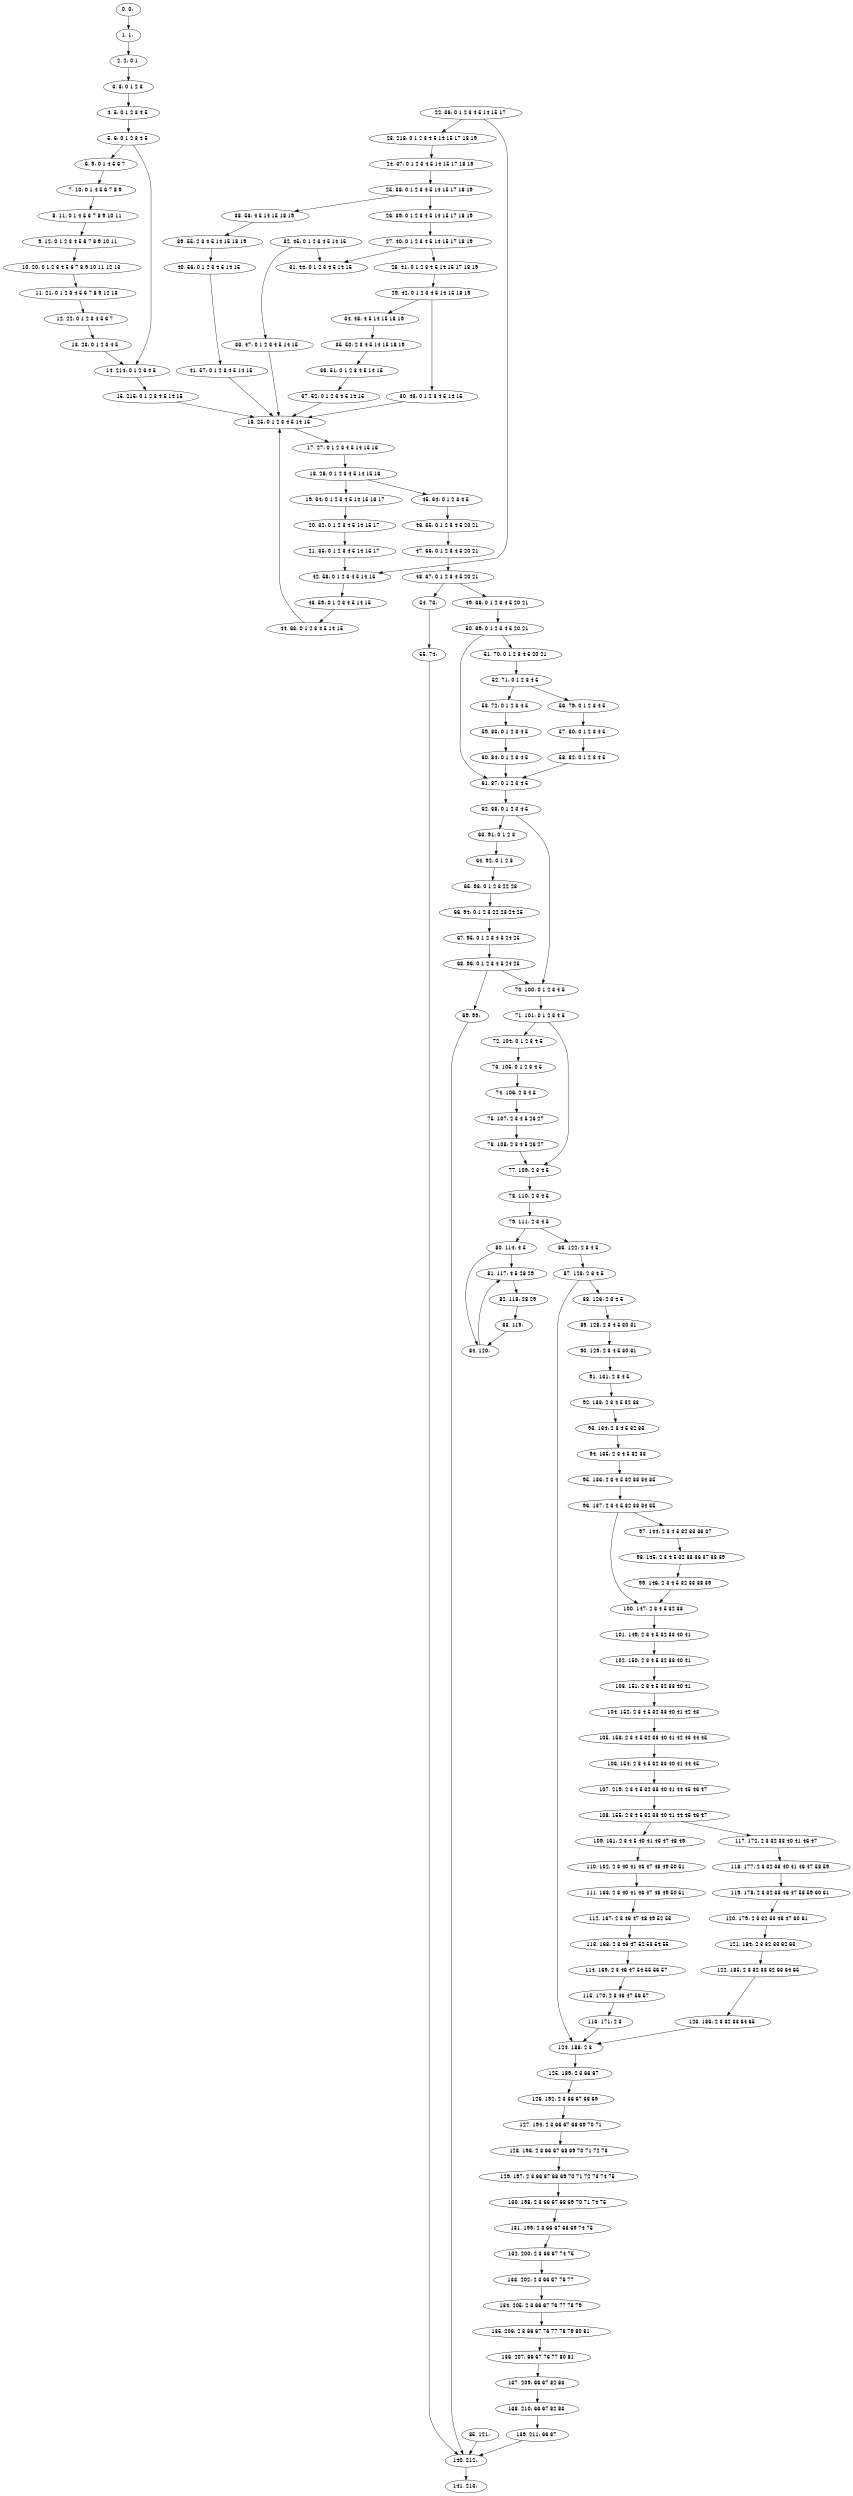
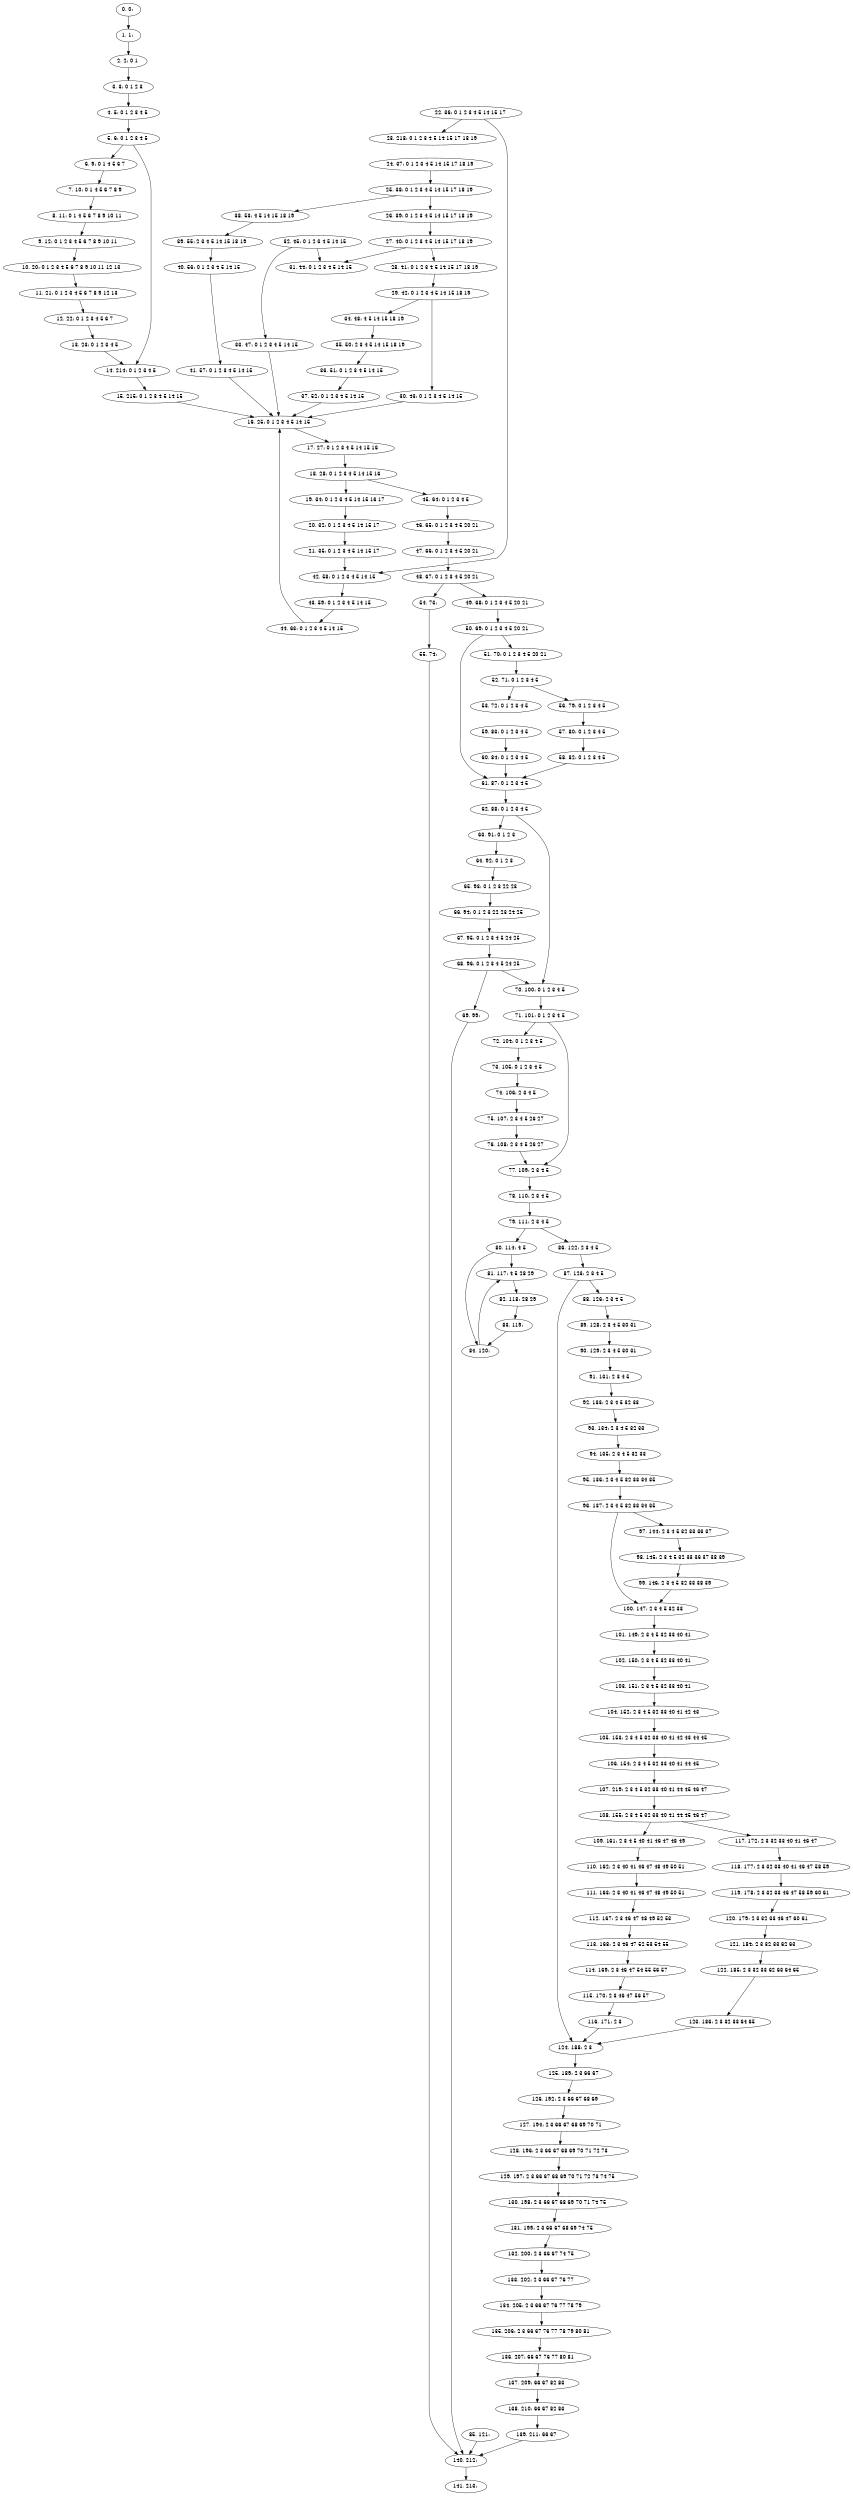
  digraph {
    n1 [label="0, 0: "]
    n2 [label="1, 1: "]
    n3 [label="2, 2: 0 1 "]
    n4 [label="3, 3: 0 1 2 3 "]
    n5 [label="4, 5: 0 1 2 3 4 5 "]
    n6 [label="5, 6: 0 1 2 3 4 5 "]
    n7 [label="6, 9: 0 1 4 5 6 7 "]
    n8 [label="14, 214: 0 1 2 3 4 5 "]
    n9 [label="7, 10: 0 1 4 5 6 7 8 9 "]
    n10 [label="15, 215: 0 1 2 3 4 5 14 15 "]
    n11 [label="8, 11: 0 1 4 5 6 7 8 9 10 11 "]
    n12 [label="9, 12: 0 1 2 3 4 5 6 7 8 9 10 11 "]
    n13 [label="10, 20: 0 1 2 3 4 5 6 7 8 9 10 11 12 13 "]
    n14 [label="11, 21: 0 1 2 3 4 5 6 7 8 9 12 13 "]
    n15 [label="12, 22: 0 1 2 3 4 5 6 7 "]
    n16 [label="13, 23: 0 1 2 3 4 5 "]
    n17 [label="16, 25: 0 1 2 3 4 5 14 15 "]
    n18 [label="17, 27: 0 1 2 3 4 5 14 15 16 "]
    n19 [label="18, 28: 0 1 2 3 4 5 14 15 16 "]
    n20 [label="19, 34: 0 1 2 3 4 5 14 15 16 17 "]
    n21 [label="45, 64: 0 1 2 3 4 5 "]
    n22 [label="20, 32: 0 1 2 3 4 5 14 15 17 "]
    n23 [label="46, 65: 0 1 2 3 4 5 20 21 "]
    n24 [label="21, 35: 0 1 2 3 4 5 14 15 17 "]
    n25 [label="42, 58: 0 1 2 3 4 5 14 15 "]
    n26 [label="22, 36: 0 1 2 3 4 5 14 15 17 "]
    n27 [label="23, 218: 0 1 2 3 4 5 14 15 17 18 19 "]
    n28 [label="24, 37: 0 1 2 3 4 5 14 15 17 18 19 "]
    n29 [label="43, 59: 0 1 2 3 4 5 14 15 "]
    n30 [label="25, 38: 0 1 2 3 4 5 14 15 17 18 19 "]
    n31 [label="26, 39: 0 1 2 3 4 5 14 15 17 18 19 "]
    n32 [label="38, 53: 4 5 14 15 18 19 "]
    n33 [label="27, 40: 0 1 2 3 4 5 14 15 17 18 19 "]
    n34 [label="39, 55: 2 3 4 5 14 15 18 19 "]
    n35 [label="28, 41: 0 1 2 3 4 5 14 15 17 18 19 "]
    n36 [label="31, 44: 0 1 2 3 4 5 14 15 "]
    n37 [label="29, 42: 0 1 2 3 4 5 14 15 18 19 "]
    n38 [label="30, 43: 0 1 2 3 4 5 14 15 "]
    n39 [label="34, 48: 4 5 14 15 18 19 "]
    n40 [label="35, 50: 2 3 4 5 14 15 18 19 "]
    n41 [label="32, 45: 0 1 2 3 4 5 14 15 "]
    n42 [label="33, 47: 0 1 2 3 4 5 14 15 "]
    n43 [label="36, 51: 0 1 2 3 4 5 14 15 "]
    n44 [label="37, 52: 0 1 2 3 4 5 14 15 "]
    n45 [label="40, 56: 0 1 2 3 4 5 14 15 "]
    n46 [label="41, 57: 0 1 2 3 4 5 14 15 "]
    n47 [label="44, 63: 0 1 2 3 4 5 14 15 "]
    n48 [label="47, 66: 0 1 2 3 4 5 20 21 "]
    n49 [label="48, 67: 0 1 2 3 4 5 20 21 "]
    n50 [label="49, 68: 0 1 2 3 4 5 20 21 "]
    n51 [label="54, 73: "]
    n52 [label="50, 69: 0 1 2 3 4 5 20 21 "]
    n53 [label="55, 74: "]
    n54 [label="51, 70: 0 1 2 3 4 5 20 21 "]
    n55 [label="61, 87: 0 1 2 3 4 5 "]
    n56 [label="52, 71: 0 1 2 3 4 5 "]
    n57 [label="62, 88: 0 1 2 3 4 5 "]
    n58 [label="53, 72: 0 1 2 3 4 5 "]
    n59 [label="56, 79: 0 1 2 3 4 5 "]
    n60 [label="59, 83: 0 1 2 3 4 5 "]
    n61 [label="57, 80: 0 1 2 3 4 5 "]
    n62 [label="60, 84: 0 1 2 3 4 5 "]
    n63 [label="140, 212: "]
    n64 [label="141, 213: "]
    n65 [label="58, 82: 0 1 2 3 4 5 "]
    n66 [label="63, 91: 0 1 2 3 "]
    n67 [label="70, 100: 0 1 2 3 4 5 "]
    n68 [label="64, 92: 0 1 2 3 "]
    n69 [label="71, 101: 0 1 2 3 4 5 "]
    n70 [label="65, 93: 0 1 2 3 22 23 "]
    n71 [label="66, 94: 0 1 2 3 22 23 24 25 "]
    n72 [label="67, 95: 0 1 2 3 4 5 24 25 "]
    n73 [label="68, 96: 0 1 2 3 4 5 24 25 "]
    n74 [label="69, 99: "]
    n75 [label="72, 104: 0 1 2 3 4 5 "]
    n76 [label="77, 109: 2 3 4 5 "]
    n77 [label="73, 105: 0 1 2 3 4 5 "]
    n78 [label="78, 110: 2 3 4 5 "]
    n79 [label="74, 106: 2 3 4 5 "]
    n80 [label="75, 107: 2 3 4 5 26 27 "]
    n81 [label="76, 108: 2 3 4 5 26 27 "]
    n82 [label="79, 111: 2 3 4 5 "]
    n83 [label="80, 114: 4 5 "]
    n84 [label="86, 122: 2 3 4 5 "]
    n85 [label="81, 117: 4 5 28 29 "]
    n86 [label="84, 120: "]
    n87 [label="87, 123: 2 3 4 5 "]
    n88 [label="82, 118: 28 29 "]
    n89 [label="83, 119: "]
    n90 [label="85, 121: "]
    n91 [label="88, 126: 2 3 4 5 "]
    n92 [label="124, 188: 2 3 "]
    n93 [label="89, 128: 2 3 4 5 30 31 "]
    n94 [label="125, 189: 2 3 66 67 "]
    n95 [label="90, 129: 2 3 4 5 30 31 "]
    n96 [label="91, 131: 2 3 4 5 "]
    n97 [label="92, 133: 2 3 4 5 32 33 "]
    n98 [label="93, 134: 2 3 4 5 32 33 "]
    n99 [label="94, 135: 2 3 4 5 32 33 "]
    n100 [label="95, 136: 2 3 4 5 32 33 34 35 "]
    n101 [label="96, 137: 2 3 4 5 32 33 34 35 "]
    n102 [label="97, 144: 2 3 4 5 32 33 36 37 "]
    n103 [label="100, 147: 2 3 4 5 32 33 "]
    n104 [label="98, 145: 2 3 4 5 32 33 36 37 38 39 "]
    n105 [label="101, 149: 2 3 4 5 32 33 40 41 "]
    n106 [label="99, 146: 2 3 4 5 32 33 38 39 "]
    n107 [label="102, 150: 2 3 4 5 32 33 40 41 "]
    n108 [label="103, 151: 2 3 4 5 32 33 40 41 "]
    n109 [label="104, 152: 2 3 4 5 32 33 40 41 42 43 "]
    n110 [label="105, 153: 2 3 4 5 32 33 40 41 42 43 44 45 "]
    n111 [label="106, 154: 2 3 4 5 32 33 40 41 44 45 "]
    n112 [label="107, 219: 2 3 4 5 32 33 40 41 44 45 46 47 "]
    n113 [label="108, 155: 2 3 4 5 32 33 40 41 44 45 46 47 "]
    n114 [label="109, 161: 2 3 4 5 40 41 46 47 48 49 "]
    n115 [label="117, 172: 2 3 32 33 40 41 46 47 "]
    n116 [label="110, 162: 2 3 40 41 46 47 48 49 50 51 "]
    n117 [label="118, 177: 2 3 32 33 40 41 46 47 58 59 "]
    n118 [label="111, 163: 2 3 40 41 46 47 48 49 50 51 "]
    n119 [label="112, 167: 2 3 46 47 48 49 52 53 "]
    n120 [label="113, 168: 2 3 46 47 52 53 54 55 "]
    n121 [label="114, 169: 2 3 46 47 54 55 56 57 "]
    n122 [label="115, 170: 2 3 46 47 56 57 "]
    n123 [label="116, 171: 2 3 "]
    n124 [label="119, 178: 2 3 32 33 46 47 58 59 60 61 "]
    n125 [label="120, 179: 2 3 32 33 46 47 60 61 "]
    n126 [label="121, 184: 2 3 32 33 62 63 "]
    n127 [label="122, 185: 2 3 32 33 62 63 64 65 "]
    n128 [label="123, 186: 2 3 32 33 64 65 "]
    n129 [label="126, 192: 2 3 66 67 68 69 "]
    n130 [label="127, 194: 2 3 66 67 68 69 70 71 "]
    n131 [label="128, 196: 2 3 66 67 68 69 70 71 72 73 "]
    n132 [label="129, 197: 2 3 66 67 68 69 70 71 72 73 74 75 "]
    n133 [label="130, 198: 2 3 66 67 68 69 70 71 74 75 "]
    n134 [label="131, 199: 2 3 66 67 68 69 74 75 "]
    n135 [label="132, 200: 2 3 66 67 74 75 "]
    n136 [label="133, 202: 2 3 66 67 76 77 "]
    n137 [label="134, 205: 2 3 66 67 76 77 78 79 "]
    n138 [label="135, 206: 2 3 66 67 76 77 78 79 80 81 "]
    n139 [label="136, 207: 66 67 76 77 80 81 "]
    n140 [label="137, 209: 66 67 82 83 "]
    n141 [label="138, 210: 66 67 82 83 "]
    n142 [label="139, 211: 66 67 "]
    n1 -> n2
    n2 -> n3
    n3 -> n4
    n4 -> n5
    n5 -> n6
    n6 -> n7
    n6 -> n8
    n7 -> n9
    n8 -> n10
    n9 -> n11
    n10 -> n17
    n11 -> n12
    n12 -> n13
    n13 -> n14
    n14 -> n15
    n15 -> n16
    n16 -> n8
    n17 -> n18
    n18 -> n19
    n19 -> n20
    n19 -> n21
    n20 -> n22
    n21 -> n23
    n22 -> n24
    n23 -> n48
    n24 -> n25
    n25 -> n29
    n26 -> n25
    n26 -> n27
-   n27 -> n28
    n28 -> n30
    n29 -> n47
    n30 -> n31
    n30 -> n32
    n31 -> n33
    n32 -> n34
    n33 -> n35
    n33 -> n36
    n34 -> n45
    n35 -> n37
    n37 -> n38
    n37 -> n39
    n38 -> n17
    n39 -> n40
    n40 -> n43
    n41 -> n36
    n41 -> n42
    n42 -> n17
    n43 -> n44
    n44 -> n17
    n45 -> n46
    n46 -> n17
    n47 -> n17
    n48 -> n49
    n49 -> n50
    n49 -> n51
    n50 -> n52
    n51 -> n53
    n52 -> n54
    n52 -> n55
    n53 -> n63
    n54 -> n56
    n55 -> n57
    n56 -> n58
    n56 -> n59
    n57 -> n66
    n57 -> n67
-   n58 -> n60
    n59 -> n61
    n60 -> n62
    n61 -> n65
    n62 -> n55
    n63 -> n64
    n65 -> n55
    n66 -> n68
    n67 -> n69
    n68 -> n70
    n69 -> n75
    n69 -> n76
    n70 -> n71
    n71 -> n72
    n72 -> n73
    n73 -> n67
    n73 -> n74
    n74 -> n63
    n75 -> n77
    n76 -> n78
    n77 -> n79
    n78 -> n82
    n79 -> n80
    n80 -> n81
    n81 -> n76
    n82 -> n83
    n82 -> n84
    n83 -> n85
    n83 -> n86
    n84 -> n87
    n85 -> n88
    n86 -> n85
    n87 -> n91
    n87 -> n92
    n88 -> n89
    n89 -> n86
    n90 -> n63
    n91 -> n93
    n92 -> n94
    n93 -> n95
    n94 -> n129
    n95 -> n96
    n96 -> n97
    n97 -> n98
    n98 -> n99
    n99 -> n100
    n100 -> n101
    n101 -> n102
    n101 -> n103
    n102 -> n104
    n103 -> n105
    n104 -> n106
    n105 -> n107
    n106 -> n103
    n107 -> n108
    n108 -> n109
    n109 -> n110
    n110 -> n111
    n111 -> n112
    n112 -> n113
    n113 -> n114
    n113 -> n115
    n114 -> n116
    n115 -> n117
    n116 -> n118
    n117 -> n124
    n118 -> n119
    n119 -> n120
    n120 -> n121
    n121 -> n122
    n122 -> n123
    n123 -> n92
    n124 -> n125
    n125 -> n126
    n126 -> n127
    n127 -> n128
    n128 -> n92
    n129 -> n130
    n130 -> n131
    n131 -> n132
    n132 -> n133
    n133 -> n134
    n134 -> n135
    n135 -> n136
    n136 -> n137
    n137 -> n138
    n138 -> n139
    n139 -> n140
    n140 -> n141
    n141 -> n142
    n142 -> n63
  }
